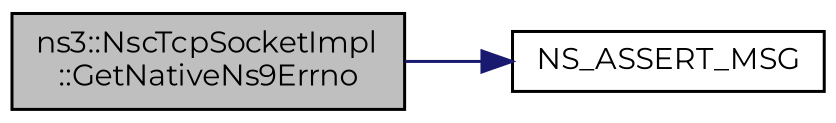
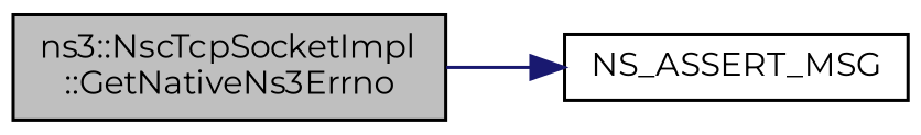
  digraph {
    rankdir=LR
    fontname=Montserrat
    node [color=black fontname=Montserrat fontsize=10 shape=record style=filled]
-   n1 [fillcolor=grey75 fontcolor=black height=0.2 label="ns3::NscTcpSocketImpl\l::GetNativeNs9Errno" width=0.4]
+   n1 [fillcolor=grey75 fontcolor=black height=0.2 label="ns3::NscTcpSocketImpl\l::GetNativeNs3Errno" width=0.4]
    n2 [fillcolor=white height=0.2 label=NS_ASSERT_MSG width=0.4]
    n1 -> n2 [color=midnightblue fontname=Montserrat fontsize=10 labelfontname=Helvetica labelfontsize=10 style=solid]
  }
